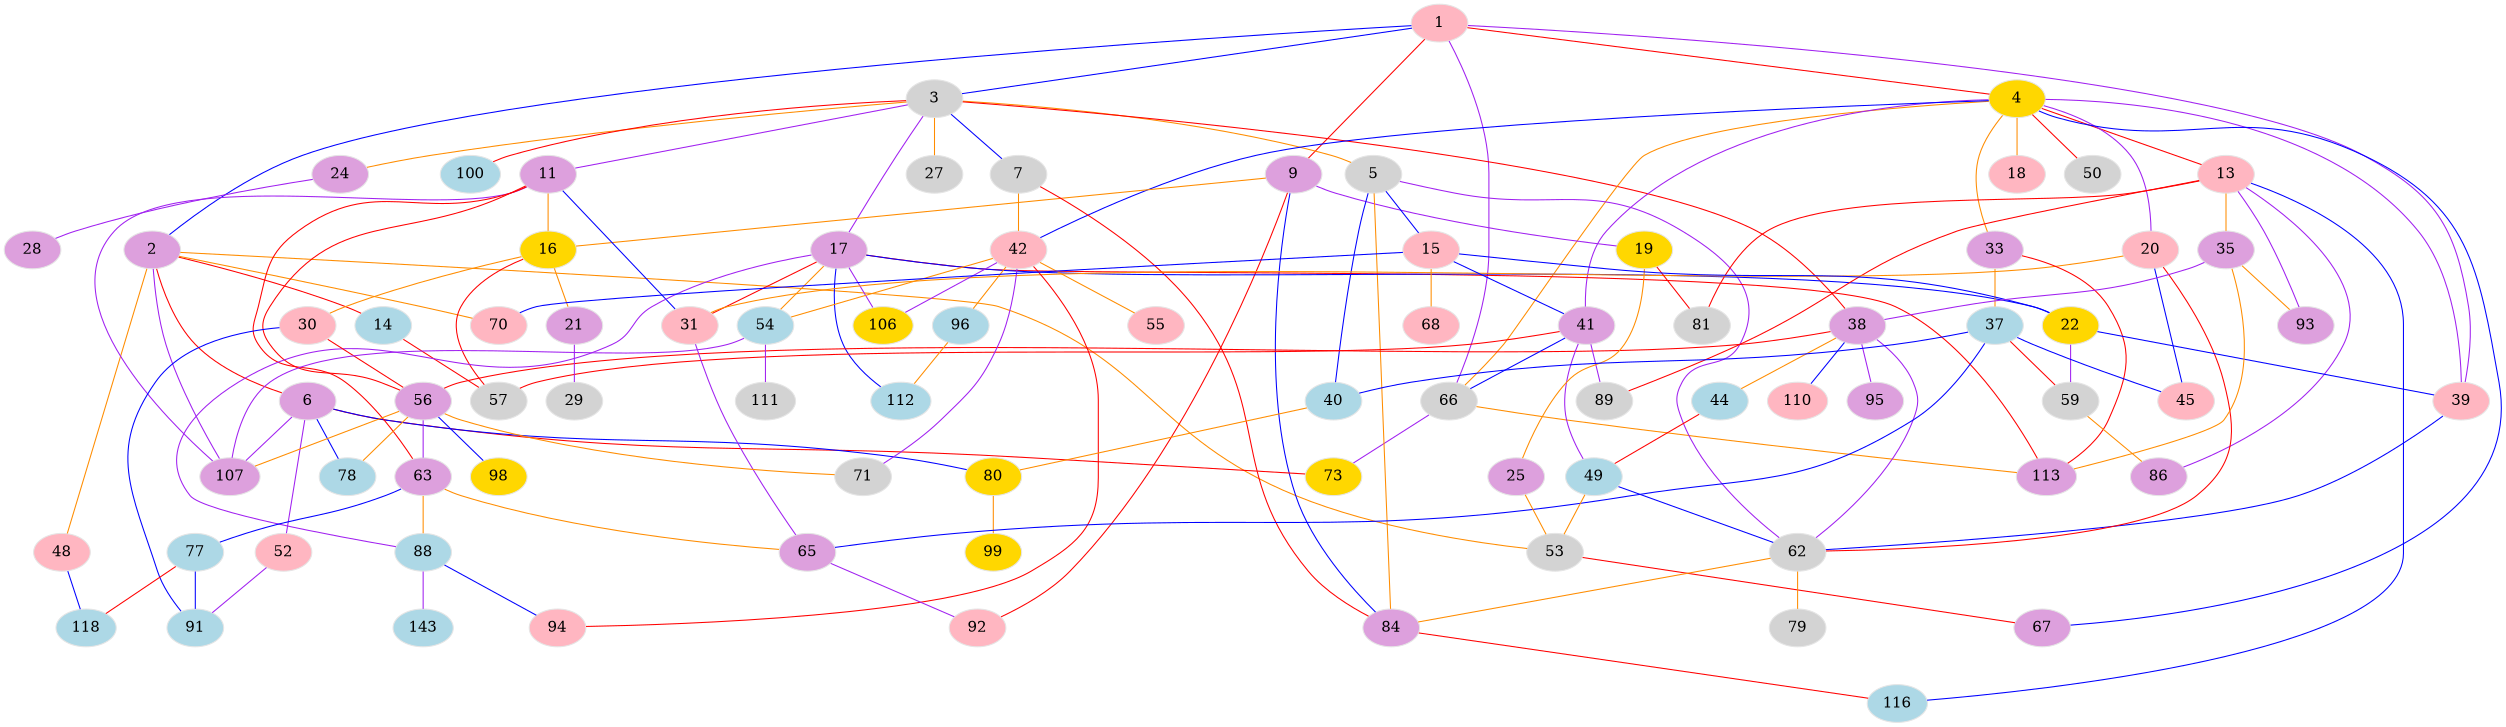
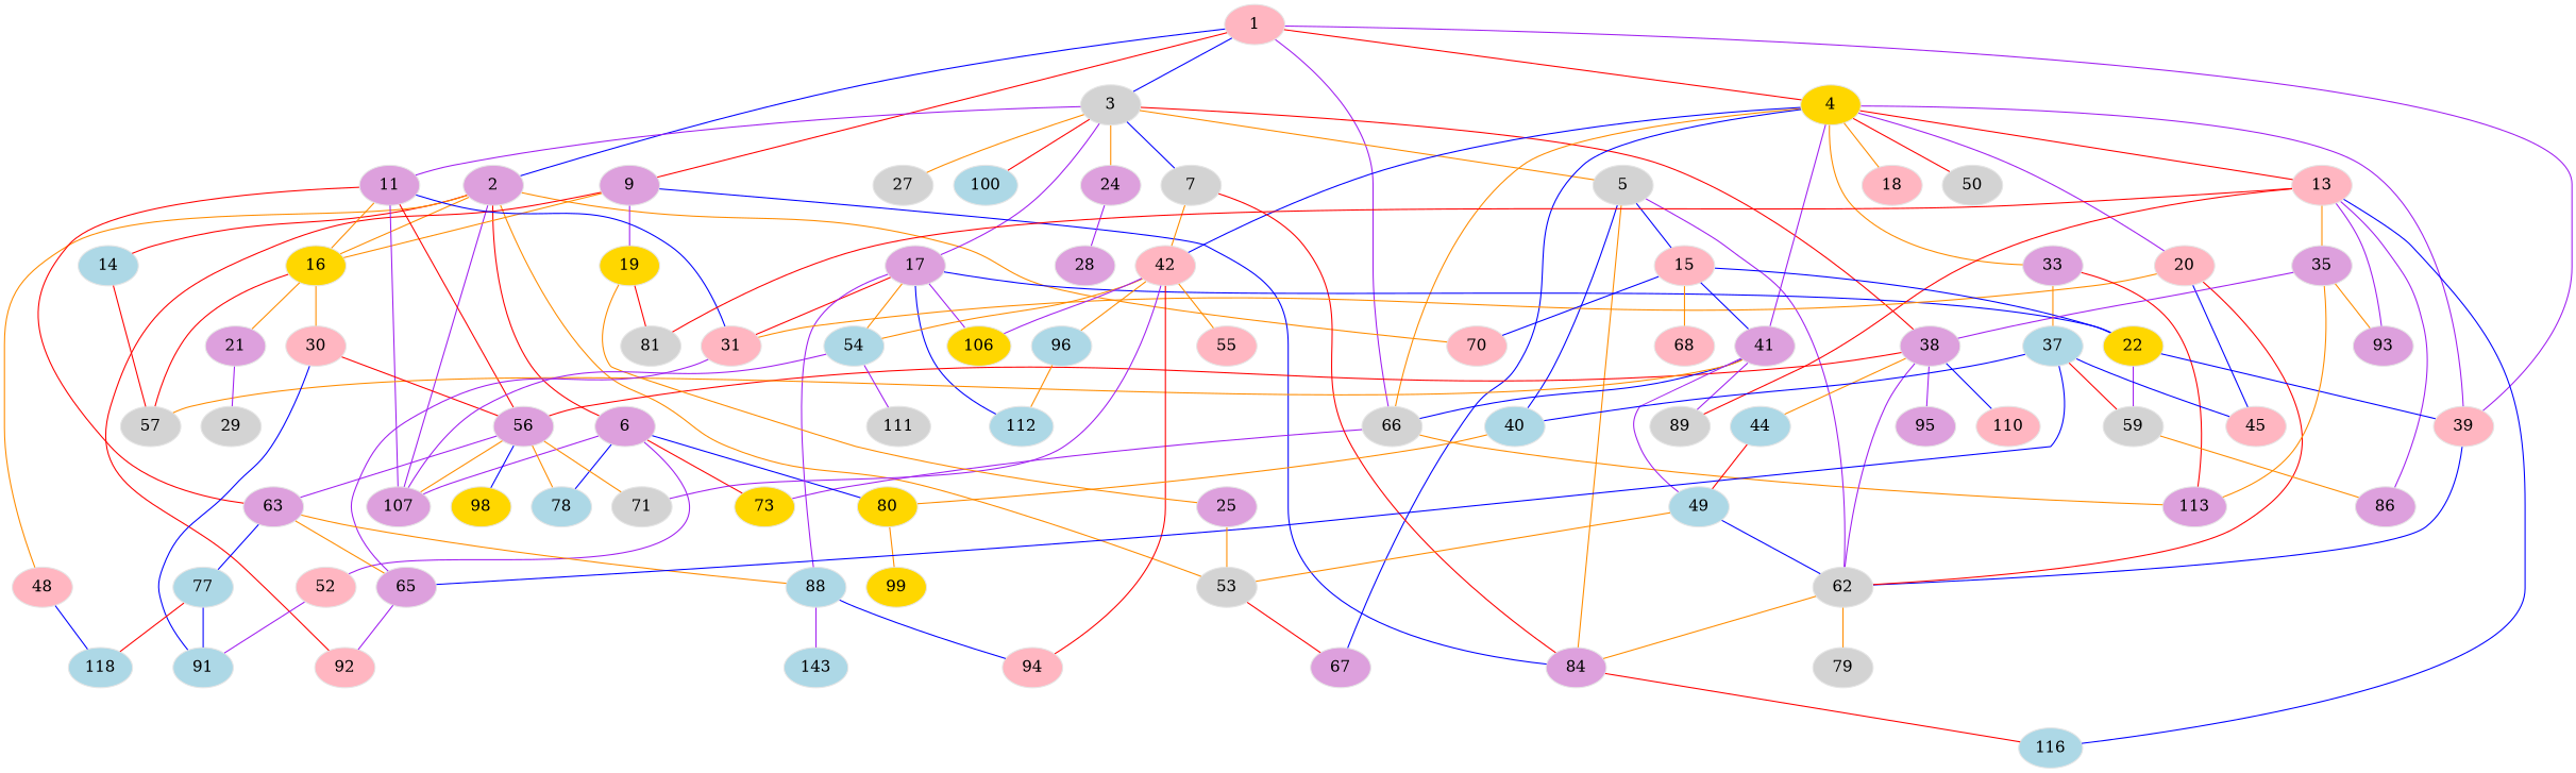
  graph {
    node [color=gray90 fillcolor=plum style=filled]
    edge [color=darkorange]
    1 [fillcolor=lightpink super="+75"]
    2 [super="+12"]
    3 [fillcolor=lightgrey super="+10"]
    4 [fillcolor=gold super="+23"]
    9 [super="+34"]
    39 [fillcolor=lightpink]
    66 [fillcolor=lightgrey super="+90"]
    6 [super="+97"]
    14 [fillcolor=lightblue]
    16 [fillcolor=gold super="+109"]
    48 [fillcolor=lightpink super="+85"]
    53 [fillcolor=lightgrey super="+101"]
    70 [fillcolor=lightpink]
    107 [super="+114"]
    5 [fillcolor=lightgrey super="+8"]
    7 [fillcolor=lightgrey super="+47"]
    11 [super="+43"]
    17 [super="+122"]
    24 [super="+26"]
    27 [fillcolor=lightgrey super="+32"]
    38 [super="+46"]
    100 [fillcolor=lightblue]
    13 [fillcolor=lightpink super="+58"]
    18 [fillcolor=lightpink]
    20 [fillcolor=lightpink super="+72"]
    33 [super="+36"]
    41 [super="+120"]
    42 [fillcolor=lightpink super="+64"]
    50 [fillcolor=lightgrey super="+61"]
    67
    84 [super="+102"]
    19 [fillcolor=gold]
    92 [fillcolor=lightpink]
    62 [fillcolor=lightgrey super="+87"]
    73 [fillcolor=gold]
    113 [super="+117"]
    52 [fillcolor=lightpink]
    78 [fillcolor=lightblue]
    80 [fillcolor=gold super="+82"]
    57 [fillcolor=lightgrey super="+104"]
    21
    30 [fillcolor=lightpink]
    118 [fillcolor=lightblue]
    15 [fillcolor=lightpink]
    40 [fillcolor=lightblue super="+51"]
    31 [fillcolor=lightpink super="+83"]
    56 [super="+76"]
    63 [super="+74"]
    22 [fillcolor=gold super="+69"]
    54 [fillcolor=lightblue]
    88 [fillcolor=lightblue]
    106 [fillcolor=gold]
    112 [fillcolor=lightblue]
    28
    44 [fillcolor=lightblue]
    95
    110 [fillcolor=lightpink]
    35
    81 [fillcolor=lightgrey]
    86
    89 [fillcolor=lightgrey super="+119"]
    93
    116 [fillcolor=lightblue]
    45 [fillcolor=lightpink]
    37 [fillcolor=lightblue super="+105"]
    49 [fillcolor=lightblue super="+115"]
    55 [fillcolor=lightpink]
    71 [fillcolor=lightgrey]
    94 [fillcolor=lightpink]
    96 [fillcolor=lightblue]
    68 [fillcolor=lightpink]
    79 [fillcolor=lightgrey]
    91 [fillcolor=lightblue]
    99 [fillcolor=gold]
    25 [super="+60"]
    65 [super="+121"]
    98 [fillcolor=gold]
    77 [fillcolor=lightblue]
    59 [fillcolor=lightgrey super="+108"]
    29 [fillcolor=lightgrey]
    111 [fillcolor=lightgrey]
    n82 [fillcolor=lightblue label=143]
    1 -- 2 [color=blue]
    1 -- 3 [color=blue]
    1 -- 4 [color=red]
    1 -- 9 [color=red]
    1 -- 39 [color=purple]
    1 -- 66 [color=purple]
    2 -- 6 [color=red]
    2 -- 14 [color=red]
+   2 -- 16
    2 -- 48
    2 -- 53
    2 -- 70
    2 -- 107 [color=purple]
    3 -- 5
    3 -- 7 [color=blue]
    3 -- 11 [color=purple]
    3 -- 17 [color=purple]
    3 -- 24
    3 -- 27
    3 -- 38 [color=red]
    3 -- 100 [color=red]
    4 -- 39 [color=purple]
    4 -- 66
    4 -- 13 [color=red]
    4 -- 18
    4 -- 20 [color=purple]
    4 -- 33
    4 -- 41 [color=purple]
    4 -- 42 [color=blue]
    4 -- 50 [color=red]
    4 -- 67 [color=blue]
    9 -- 16
    9 -- 84 [color=blue]
    9 -- 19 [color=purple]
    9 -- 92 [color=red]
    39 -- 62 [color=blue]
    66 -- 73 [color=purple]
    66 -- 113
    6 -- 107 [color=purple]
    6 -- 73 [color=red]
    6 -- 52 [color=purple]
    6 -- 78 [color=blue]
    6 -- 80 [color=blue]
    14 -- 57 [color=red]
    16 -- 57 [color=red]
    16 -- 21
    16 -- 30
    48 -- 118 [color=blue]
    53 -- 67 [color=red]
    5 -- 84
    5 -- 62 [color=purple]
    5 -- 15 [color=blue]
    5 -- 40 [color=blue]
    7 -- 42
    7 -- 84 [color=red]
    11 -- 16
    11 -- 107 [color=purple]
    11 -- 31 [color=blue]
    11 -- 56 [color=red]
    11 -- 63 [color=red]
-   17 -- 113 [color=red]
    17 -- 31 [color=red]
    17 -- 22 [color=blue]
    17 -- 54
    17 -- 88 [color=purple]
    17 -- 106 [color=purple]
    17 -- 112 [color=blue]
    24 -- 28 [color=purple]
    38 -- 62 [color=purple]
    38 -- 56 [color=red]
    38 -- 44
    38 -- 95 [color=purple]
    38 -- 110 [color=blue]
    13 -- 35
    13 -- 81 [color=red]
    13 -- 86 [color=purple]
    13 -- 89 [color=red]
    13 -- 93 [color=purple]
    13 -- 116 [color=blue]
    20 -- 62 [color=red]
    20 -- 31
    20 -- 45 [color=blue]
    33 -- 113 [color=red]
    33 -- 37
    41 -- 66 [color=blue]
-   41 -- 57 [color=red]
+   41 -- 57
    41 -- 89 [color=purple]
    41 -- 49 [color=purple]
    42 -- 54
    42 -- 106 [color=purple]
    42 -- 55
    42 -- 71 [color=purple]
    42 -- 94 [color=red]
    42 -- 96
    84 -- 116 [color=red]
    19 -- 81 [color=red]
    19 -- 25
    62 -- 84
    62 -- 79
    52 -- 91 [color=purple]
    80 -- 99
    21 -- 29 [color=purple]
    30 -- 56 [color=red]
    30 -- 91 [color=blue]
    15 -- 70 [color=blue]
    15 -- 41 [color=blue]
    15 -- 22 [color=blue]
    15 -- 68
    40 -- 80
    31 -- 65 [color=purple]
    56 -- 107
    56 -- 78
    56 -- 63 [color=purple]
    56 -- 71
    56 -- 98 [color=blue]
    63 -- 88
    63 -- 65
    63 -- 77 [color=blue]
    22 -- 39 [color=blue]
    22 -- 59 [color=purple]
    54 -- 107 [color=purple]
    54 -- 111 [color=purple]
    88 -- 94 [color=blue]
    88 -- n82 [color=purple]
    44 -- 49 [color=red]
    35 -- 38 [color=purple]
    35 -- 113
    35 -- 93
    37 -- 40 [color=blue]
    37 -- 45 [color=blue]
    37 -- 65 [color=blue]
    37 -- 59 [color=red]
    49 -- 53
    49 -- 62 [color=blue]
    96 -- 112
    25 -- 53
    65 -- 92 [color=purple]
    77 -- 118 [color=red]
    77 -- 91 [color=blue]
    59 -- 86
  }
